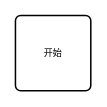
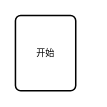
  <mxCell id="0" />
  <mxCell id="1" parent="0" />
- <mxCell id="2" value="开始" style="rounded=1;whiteSpace=wrap;html=1;absoluteArcSize=1;arcSize=14;strokeWidth=2;" vertex="1" parent="1"><mxGeometry x="20" y="20" width="100" height="100" as="geometry" /></mxCell>
+ <mxCell id="2" value="开始" style="rounded=1;whiteSpace=wrap;html=1;absoluteArcSize=1;arcSize=14;strokeWidth=2;" vertex="1" parent="1"><mxGeometry x="20" y="20" width="80" height="100" as="geometry" /></mxCell>
